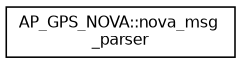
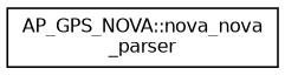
  digraph {
    rankdir=LR
-   n1 [color=black fillcolor=white fontname=Helvetica fontsize=10 height=0.2 label="AP_GPS_NOVA::nova_msg\l_parser" shape=record style=filled width=0.4]
+   n1 [color=black fillcolor=white fontname=Helvetica fontsize=10 height=0.2 label="AP_GPS_NOVA::nova_nova\l_parser" shape=record style=filled width=0.4]
  }
